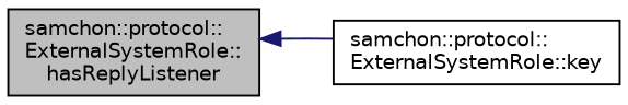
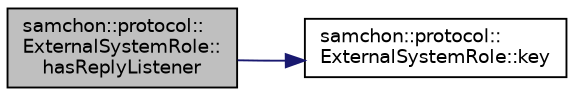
  digraph {
    rankdir=LR
    node [color=black fontname=Helvetica fontsize=10 shape=record style=filled]
    n1 [fillcolor=grey75 fontcolor=black height=0.2 label="samchon::protocol::\lExternalSystemRole::\lhasReplyListener" width=0.4]
    n2 [fillcolor=white height=0.2 label="samchon::protocol::\lExternalSystemRole::key" width=0.4]
-   n2 -> n1 [color=midnightblue fontname=Helvetica fontsize=10 labelfontname=Helvetica labelfontsize=10 style=solid]
+   n1 -> n2 [color=midnightblue fontname=Helvetica fontsize=10 labelfontname=Helvetica labelfontsize=10 style=solid]
  }
